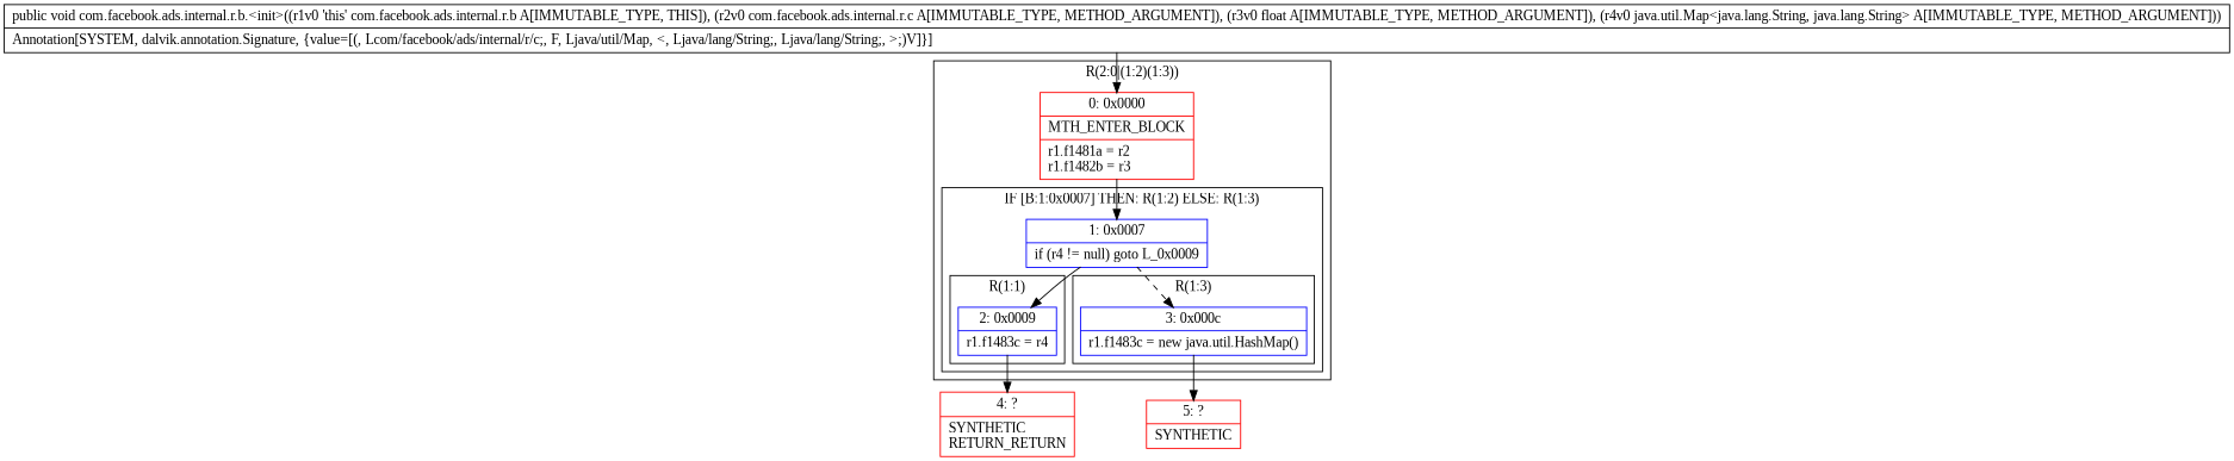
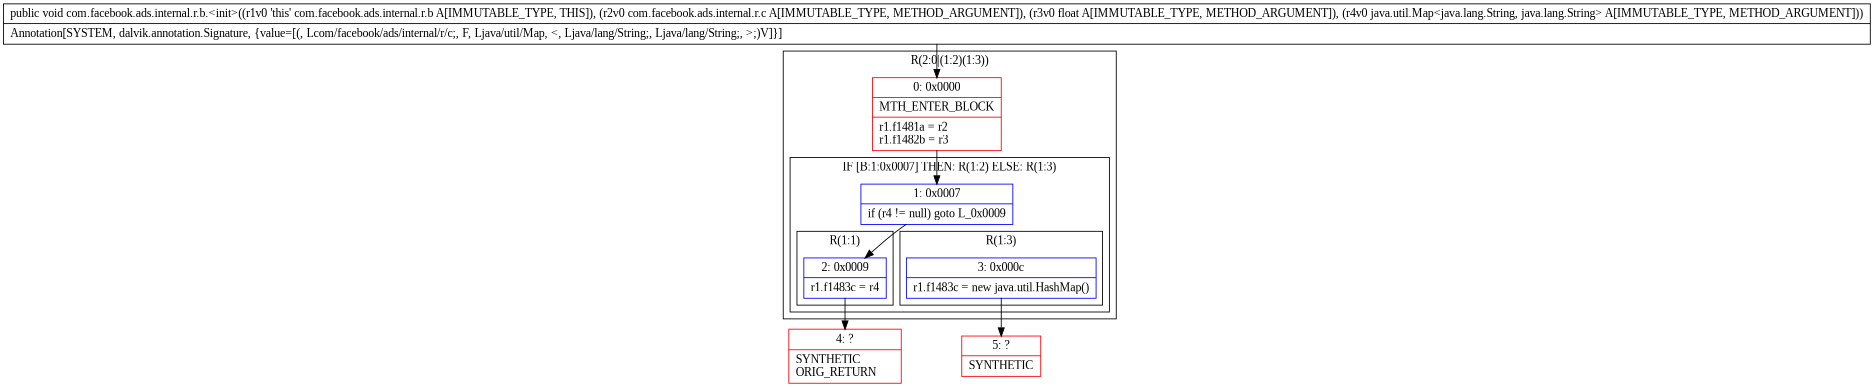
  digraph {
    fontname="Liberation Serif"
    node [color=blue fontname="Liberation Serif" shape=record]
    edge [fontname="Liberation Serif"]
    n1 [label="{2\:\ 0x0009|r1.f1483c = r4\l}"]
    n2 [label="{3\:\ 0x000c|r1.f1483c = new java.util.HashMap()\l}"]
    n3 [label="{1\:\ 0x0007|if (r4 != null) goto L_0x0009\l}"]
    n4 [color=red label="{0\:\ 0x0000|MTH_ENTER_BLOCK\l|r1.f1481a = r2\lr1.f1482b = r3\l}"]
-   n5 [color=red label="{4\:\ ?|SYNTHETIC\lRETURN_RETURN\l}"]
+   n5 [color=red label="{4\:\ ?|SYNTHETIC\lORIG_RETURN\l}"]
    n6 [color=red label="{5\:\ ?|SYNTHETIC\l}"]
    n7 [label="{public void com.facebook.ads.internal.r.b.\<init\>((r1v0 'this' com.facebook.ads.internal.r.b A[IMMUTABLE_TYPE, THIS]), (r2v0 com.facebook.ads.internal.r.c A[IMMUTABLE_TYPE, METHOD_ARGUMENT]), (r3v0 float A[IMMUTABLE_TYPE, METHOD_ARGUMENT]), (r4v0 java.util.Map\<java.lang.String, java.lang.String\> A[IMMUTABLE_TYPE, METHOD_ARGUMENT]))  | Annotation[SYSTEM, dalvik.annotation.Signature, \{value=[(, Lcom\/facebook\/ads\/internal\/r\/c;, F, Ljava\/util\/Map, \<, Ljava\/lang\/String;, Ljava\/lang\/String;, \>;)V]\}]\l}" color=""]
    subgraph cluster_1 {
      label="R(2:0|(1:2)(1:3))"
      n4
      subgraph cluster_2 {
        label="IF [B:1:0x0007] THEN: R(1:2) ELSE: R(1:3)"
        n3
        subgraph cluster_3 {
          label="R(1:1)"
          n1
        }
        subgraph cluster_4 {
          label="R(1:3)"
          n2
        }
      }
    }
    n1 -> n5
    n2 -> n6
    n3 -> n1
-   n3 -> n2 [style=dashed]
    n4 -> n3
    n7 -> n4
  }
